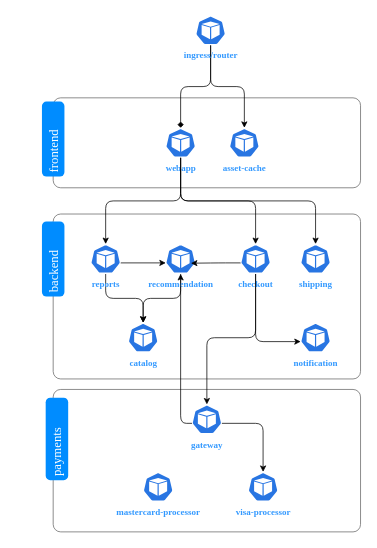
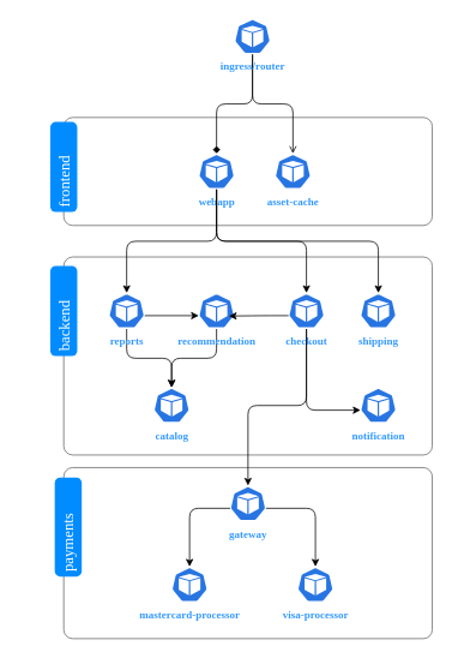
  <mxCell id="0" />
  <mxCell id="1" parent="0" />
  <mxCell id="2" value="" style="shape=mxgraph.mockup.containers.marginRect;rectMarginTop=10;strokeColor=#666666;strokeWidth=1;dashed=0;rounded=1;arcSize=5;recursiveResize=0;fontFamily=Verdana;" vertex="1" parent="1"><mxGeometry x="70" y="120" width="410" height="130" as="geometry" /></mxCell>
  <mxCell id="3" value="frontend" style="shape=rect;strokeColor=none;fillColor=#008cff;strokeWidth=1;dashed=0;rounded=1;arcSize=20;fontColor=#ffffff;fontSize=17;spacing=2;spacingTop=-2;align=left;autosize=1;spacingLeft=4;resizeWidth=0;resizeHeight=0;perimeter=none;fontFamily=Verdana;rotation=-90;" vertex="1" parent="2"><mxGeometry x="-50" y="50" width="100" height="30" as="geometry" /></mxCell>
  <mxCell id="4" value="&lt;font color=&quot;#3399ff&quot; face=&quot;Verdana&quot;&gt;&lt;b&gt;asset-cache&lt;/b&gt;&lt;/font&gt;" style="sketch=0;html=1;dashed=0;whitespace=wrap;fillColor=#2875E2;strokeColor=#ffffff;points=[[0.005,0.63,0],[0.1,0.2,0],[0.9,0.2,0],[0.5,0,0],[0.995,0.63,0],[0.72,0.99,0],[0.5,1,0],[0.28,0.99,0]];verticalLabelPosition=bottom;align=center;verticalAlign=top;shape=mxgraph.kubernetes.icon;prIcon=pod" vertex="1" parent="2"><mxGeometry x="235" y="50" width="40" height="40" as="geometry" /></mxCell>
  <mxCell id="5" value="&lt;font color=&quot;#3399ff&quot; face=&quot;Verdana&quot;&gt;&lt;b&gt;webapp&lt;/b&gt;&lt;/font&gt;" style="sketch=0;html=1;dashed=0;whitespace=wrap;fillColor=#2875E2;strokeColor=#ffffff;points=[[0.005,0.63,0],[0.1,0.2,0],[0.9,0.2,0],[0.5,0,0],[0.995,0.63,0],[0.72,0.99,0],[0.5,1,0],[0.28,0.99,0]];verticalLabelPosition=bottom;align=center;verticalAlign=top;shape=mxgraph.kubernetes.icon;prIcon=pod" vertex="1" parent="2"><mxGeometry x="150" y="50" width="40" height="40" as="geometry" /></mxCell>
  <mxCell id="6" value="" style="shape=mxgraph.mockup.containers.marginRect;rectMarginTop=10;strokeColor=#666666;strokeWidth=1;dashed=0;rounded=1;arcSize=5;recursiveResize=0;fontFamily=Verdana;" vertex="1" parent="1"><mxGeometry x="70" y="275" width="410" height="230" as="geometry" /></mxCell>
  <mxCell id="7" value="backend" style="shape=rect;strokeColor=none;fillColor=#008cff;strokeWidth=1;dashed=0;rounded=1;arcSize=20;fontColor=#ffffff;fontSize=17;spacing=2;spacingTop=-2;align=left;autosize=1;spacingLeft=4;resizeWidth=0;resizeHeight=0;perimeter=none;fontFamily=Verdana;rotation=-90;" vertex="1" parent="6"><mxGeometry x="-50" y="55" width="100" height="30" as="geometry" /></mxCell>
  <mxCell id="8" style="edgeStyle=orthogonalEdgeStyle;html=1;exitX=0.5;exitY=1;exitDx=0;exitDy=0;exitPerimeter=0;entryX=0.5;entryY=0;entryDx=0;entryDy=0;entryPerimeter=0;fontFamily=Verdana;" edge="1" parent="6" source="9" target="17"><mxGeometry relative="1" as="geometry" /></mxCell>
  <mxCell id="9" value="&lt;font color=&quot;#3399ff&quot; face=&quot;Verdana&quot;&gt;&lt;b&gt;recommendation&lt;/b&gt;&lt;/font&gt;" style="sketch=0;html=1;dashed=0;whitespace=wrap;fillColor=#2875E2;strokeColor=#ffffff;points=[[0.005,0.63,0],[0.1,0.2,0],[0.9,0.2,0],[0.5,0,0],[0.995,0.63,0],[0.72,0.99,0],[0.5,1,0],[0.28,0.99,0]];verticalLabelPosition=bottom;align=center;verticalAlign=top;shape=mxgraph.kubernetes.icon;prIcon=pod" vertex="1" parent="6"><mxGeometry x="150" y="50" width="40" height="40" as="geometry" /></mxCell>
  <mxCell id="10" style="edgeStyle=orthogonalEdgeStyle;html=1;exitX=0.5;exitY=1;exitDx=0;exitDy=0;exitPerimeter=0;entryX=0.5;entryY=0;entryDx=0;entryDy=0;entryPerimeter=0;fontFamily=Verdana;" edge="1" parent="6" source="12" target="17"><mxGeometry relative="1" as="geometry" /></mxCell>
  <mxCell id="11" style="edgeStyle=orthogonalEdgeStyle;html=1;exitX=0.995;exitY=0.63;exitDx=0;exitDy=0;exitPerimeter=0;entryX=0.005;entryY=0.63;entryDx=0;entryDy=0;entryPerimeter=0;fontFamily=Verdana;" edge="1" parent="6" source="12" target="9"><mxGeometry relative="1" as="geometry" /></mxCell>
  <mxCell id="12" value="&lt;font color=&quot;#3399ff&quot; face=&quot;Verdana&quot;&gt;&lt;b style=&quot;&quot;&gt;reports&lt;/b&gt;&lt;/font&gt;" style="sketch=0;html=1;dashed=0;whitespace=wrap;fillColor=#2875E2;strokeColor=#ffffff;points=[[0.005,0.63,0],[0.1,0.2,0],[0.9,0.2,0],[0.5,0,0],[0.995,0.63,0],[0.72,0.99,0],[0.5,1,0],[0.28,0.99,0]];verticalLabelPosition=bottom;align=center;verticalAlign=top;shape=mxgraph.kubernetes.icon;prIcon=pod" vertex="1" parent="6"><mxGeometry x="50" y="50" width="40" height="40" as="geometry" /></mxCell>
  <mxCell id="13" style="edgeStyle=orthogonalEdgeStyle;html=1;exitX=0.005;exitY=0.63;exitDx=0;exitDy=0;exitPerimeter=0;entryX=0.844;entryY=0.64;entryDx=0;entryDy=0;entryPerimeter=0;fontFamily=Verdana;" edge="1" parent="6" source="15" target="9"><mxGeometry relative="1" as="geometry" /></mxCell>
  <mxCell id="14" style="edgeStyle=orthogonalEdgeStyle;html=1;exitX=0.5;exitY=1;exitDx=0;exitDy=0;exitPerimeter=0;entryX=0.005;entryY=0.63;entryDx=0;entryDy=0;entryPerimeter=0;fontFamily=Verdana;fontColor=#3399FF;" edge="1" parent="6" source="15" target="18"><mxGeometry relative="1" as="geometry" /></mxCell>
  <mxCell id="15" value="&lt;font color=&quot;#3399ff&quot; face=&quot;Verdana&quot;&gt;&lt;b&gt;checkout&lt;/b&gt;&lt;/font&gt;" style="sketch=0;html=1;dashed=0;whitespace=wrap;fillColor=#2875E2;strokeColor=#ffffff;points=[[0.005,0.63,0],[0.1,0.2,0],[0.9,0.2,0],[0.5,0,0],[0.995,0.63,0],[0.72,0.99,0],[0.5,1,0],[0.28,0.99,0]];verticalLabelPosition=bottom;align=center;verticalAlign=top;shape=mxgraph.kubernetes.icon;prIcon=pod" vertex="1" parent="6"><mxGeometry x="250" y="50" width="40" height="40" as="geometry" /></mxCell>
  <mxCell id="16" value="&lt;font color=&quot;#3399ff&quot; face=&quot;Verdana&quot;&gt;&lt;b&gt;shipping&lt;/b&gt;&lt;/font&gt;" style="sketch=0;html=1;dashed=0;whitespace=wrap;fillColor=#2875E2;strokeColor=#ffffff;points=[[0.005,0.63,0],[0.1,0.2,0],[0.9,0.2,0],[0.5,0,0],[0.995,0.63,0],[0.72,0.99,0],[0.5,1,0],[0.28,0.99,0]];verticalLabelPosition=bottom;align=center;verticalAlign=top;shape=mxgraph.kubernetes.icon;prIcon=pod" vertex="1" parent="6"><mxGeometry x="330" y="50" width="40" height="40" as="geometry" /></mxCell>
  <mxCell id="17" value="&lt;font color=&quot;#3399ff&quot; face=&quot;Verdana&quot;&gt;&lt;b&gt;catalog&lt;/b&gt;&lt;/font&gt;" style="sketch=0;html=1;dashed=0;whitespace=wrap;fillColor=#2875E2;strokeColor=#ffffff;points=[[0.005,0.63,0],[0.1,0.2,0],[0.9,0.2,0],[0.5,0,0],[0.995,0.63,0],[0.72,0.99,0],[0.5,1,0],[0.28,0.99,0]];verticalLabelPosition=bottom;align=center;verticalAlign=top;shape=mxgraph.kubernetes.icon;prIcon=pod" vertex="1" parent="6"><mxGeometry x="100" y="155" width="40" height="40" as="geometry" /></mxCell>
  <mxCell id="18" value="&lt;font color=&quot;#3399ff&quot; face=&quot;Verdana&quot;&gt;&lt;b&gt;notification&lt;/b&gt;&lt;/font&gt;" style="sketch=0;html=1;dashed=0;whitespace=wrap;fillColor=#2875E2;strokeColor=#ffffff;points=[[0.005,0.63,0],[0.1,0.2,0],[0.9,0.2,0],[0.5,0,0],[0.995,0.63,0],[0.72,0.99,0],[0.5,1,0],[0.28,0.99,0]];verticalLabelPosition=bottom;align=center;verticalAlign=top;shape=mxgraph.kubernetes.icon;prIcon=pod" vertex="1" parent="6"><mxGeometry x="330" y="155" width="40" height="40" as="geometry" /></mxCell>
  <mxCell id="19" value="" style="shape=mxgraph.mockup.containers.marginRect;rectMarginTop=10;strokeColor=#666666;strokeWidth=1;dashed=0;rounded=1;arcSize=5;recursiveResize=0;fontFamily=Verdana;" vertex="1" parent="1"><mxGeometry x="70" y="509" width="410" height="200" as="geometry" /></mxCell>
  <mxCell id="20" value="&lt;font color=&quot;#3399ff&quot; face=&quot;Verdana&quot;&gt;&lt;b&gt;visa-processor&lt;/b&gt;&lt;/font&gt;" style="sketch=0;html=1;dashed=0;whitespace=wrap;fillColor=#2875E2;strokeColor=#ffffff;points=[[0.005,0.63,0],[0.1,0.2,0],[0.9,0.2,0],[0.5,0,0],[0.995,0.63,0],[0.72,0.99,0],[0.5,1,0],[0.28,0.99,0]];verticalLabelPosition=bottom;align=center;verticalAlign=top;shape=mxgraph.kubernetes.icon;prIcon=pod" vertex="1" parent="19"><mxGeometry x="260" y="120" width="40" height="40" as="geometry" /></mxCell>
  <mxCell id="21" style="edgeStyle=orthogonalEdgeStyle;html=1;exitX=0.995;exitY=0.63;exitDx=0;exitDy=0;exitPerimeter=0;entryX=0.5;entryY=0;entryDx=0;entryDy=0;entryPerimeter=0;fontFamily=Verdana;" edge="1" parent="19" source="23" target="20"><mxGeometry relative="1" as="geometry" /></mxCell>
- <mxCell id="22" style="edgeStyle=orthogonalEdgeStyle;html=1;exitX=0.005;exitY=0.63;exitDx=0;exitDy=0;exitPerimeter=0;fontFamily=Verdana;" edge="1" parent="19" source="23" target="9"><mxGeometry relative="1" as="geometry" /></mxCell>
+ <mxCell id="22" style="edgeStyle=orthogonalEdgeStyle;html=1;exitX=0.005;exitY=0.63;exitDx=0;exitDy=0;exitPerimeter=0;entryX=0.5;entryY=0;entryDx=0;entryDy=0;entryPerimeter=0;fontFamily=Verdana;" edge="1" parent="19" source="23" target="24"><mxGeometry relative="1" as="geometry" /></mxCell>
  <mxCell id="23" value="&lt;font color=&quot;#3399ff&quot; face=&quot;Verdana&quot;&gt;&lt;b&gt;gateway&lt;/b&gt;&lt;/font&gt;" style="sketch=0;html=1;dashed=0;whitespace=wrap;fillColor=#2875E2;strokeColor=#ffffff;points=[[0.005,0.63,0],[0.1,0.2,0],[0.9,0.2,0],[0.5,0,0],[0.995,0.63,0],[0.72,0.99,0],[0.5,1,0],[0.28,0.99,0]];verticalLabelPosition=bottom;align=center;verticalAlign=top;shape=mxgraph.kubernetes.icon;prIcon=pod" vertex="1" parent="19"><mxGeometry x="185" y="30" width="40" height="40" as="geometry" /></mxCell>
  <mxCell id="24" value="&lt;font color=&quot;#3399ff&quot; face=&quot;Verdana&quot;&gt;&lt;b&gt;mastercard-processor&lt;/b&gt;&lt;/font&gt;" style="sketch=0;html=1;dashed=0;whitespace=wrap;fillColor=#2875E2;strokeColor=#ffffff;points=[[0.005,0.63,0],[0.1,0.2,0],[0.9,0.2,0],[0.5,0,0],[0.995,0.63,0],[0.72,0.99,0],[0.5,1,0],[0.28,0.99,0]];verticalLabelPosition=bottom;align=center;verticalAlign=top;shape=mxgraph.kubernetes.icon;prIcon=pod" vertex="1" parent="19"><mxGeometry x="120" y="120" width="40" height="40" as="geometry" /></mxCell>
  <mxCell id="25" value="payments" style="shape=rect;strokeColor=none;fillColor=#008cff;strokeWidth=1;dashed=0;rounded=1;arcSize=20;fontColor=#ffffff;fontSize=17;spacing=2;spacingTop=-2;align=left;autosize=1;spacingLeft=4;resizeWidth=0;resizeHeight=0;perimeter=none;fontFamily=Verdana;rotation=-90;" vertex="1" parent="19"><mxGeometry x="-50" y="61" width="110" height="30" as="geometry" /></mxCell>
  <mxCell id="26" style="edgeStyle=orthogonalEdgeStyle;html=1;exitX=0.5;exitY=1;exitDx=0;exitDy=0;exitPerimeter=0;entryX=0.5;entryY=0;entryDx=0;entryDy=0;entryPerimeter=0;fontFamily=Verdana;" edge="1" parent="1" source="15" target="23"><mxGeometry relative="1" as="geometry"><Array as="points"><mxPoint x="340" y="450" /><mxPoint x="275" y="450" /></Array></mxGeometry></mxCell>
  <mxCell id="27" style="edgeStyle=orthogonalEdgeStyle;html=1;exitX=0.5;exitY=1;exitDx=0;exitDy=0;entryX=0.5;entryY=0;entryDx=0;entryDy=0;exitPerimeter=0;entryPerimeter=0;" parent="1" source="5" target="12" edge="1"><mxGeometry relative="1" as="geometry"><mxPoint x="250" y="120" as="sourcePoint" /><mxPoint x="93.396" y="278.571" as="targetPoint" /></mxGeometry></mxCell>
  <mxCell id="28" style="edgeStyle=orthogonalEdgeStyle;html=1;exitX=0.5;exitY=1;exitDx=0;exitDy=0;exitPerimeter=0;entryX=0.5;entryY=0;entryDx=0;entryDy=0;entryPerimeter=0;" parent="1" source="5" target="15" edge="1"><mxGeometry relative="1" as="geometry"><mxPoint x="250" y="120" as="sourcePoint" /><mxPoint x="348.5" y="278.571" as="targetPoint" /></mxGeometry></mxCell>
  <mxCell id="29" style="edgeStyle=orthogonalEdgeStyle;html=1;exitX=0.5;exitY=1;exitDx=0;exitDy=0;entryX=0.5;entryY=0;entryDx=0;entryDy=0;exitPerimeter=0;entryPerimeter=0;" parent="1" source="5" target="16" edge="1"><mxGeometry relative="1" as="geometry"><mxPoint x="250" y="120" as="sourcePoint" /><mxPoint x="461.321" y="278.571" as="targetPoint" /></mxGeometry></mxCell>
  <mxCell id="30" style="edgeStyle=orthogonalEdgeStyle;html=1;exitX=0.5;exitY=1;exitDx=0;exitDy=0;exitPerimeter=0;entryX=0.5;entryY=0;entryDx=0;entryDy=0;entryPerimeter=0;fontFamily=Verdana;fontColor=#3399FF;endArrow=diamond;" edge="1" parent="1" source="32" target="5"><mxGeometry relative="1" as="geometry" /></mxCell>
- <mxCell id="31" style="edgeStyle=orthogonalEdgeStyle;html=1;exitX=0.5;exitY=1;exitDx=0;exitDy=0;exitPerimeter=0;entryX=0.5;entryY=0;entryDx=0;entryDy=0;entryPerimeter=0;fontFamily=Verdana;fontColor=#3399FF;" edge="1" parent="1" source="32" target="4"><mxGeometry relative="1" as="geometry" /></mxCell>
+ <mxCell id="31" style="edgeStyle=orthogonalEdgeStyle;html=1;exitX=0.5;exitY=1;exitDx=0;exitDy=0;exitPerimeter=0;entryX=0.5;entryY=0;entryDx=0;entryDy=0;entryPerimeter=0;fontFamily=Verdana;fontColor=#3399FF;endArrow=open;" edge="1" parent="1" source="32" target="4"><mxGeometry relative="1" as="geometry" /></mxCell>
  <mxCell id="32" value="&lt;font color=&quot;#3399ff&quot; face=&quot;Verdana&quot;&gt;&lt;b&gt;ingress/router&lt;br&gt;&lt;br&gt;&lt;/b&gt;&lt;/font&gt;" style="sketch=0;html=1;dashed=0;whitespace=wrap;fillColor=#2875E2;strokeColor=#ffffff;points=[[0.005,0.63,0],[0.1,0.2,0],[0.9,0.2,0],[0.5,0,0],[0.995,0.63,0],[0.72,0.99,0],[0.5,1,0],[0.28,0.99,0]];verticalLabelPosition=bottom;align=center;verticalAlign=top;shape=mxgraph.kubernetes.icon;prIcon=pod" vertex="1" parent="1"><mxGeometry x="260" y="20" width="40" height="40" as="geometry" /></mxCell>
